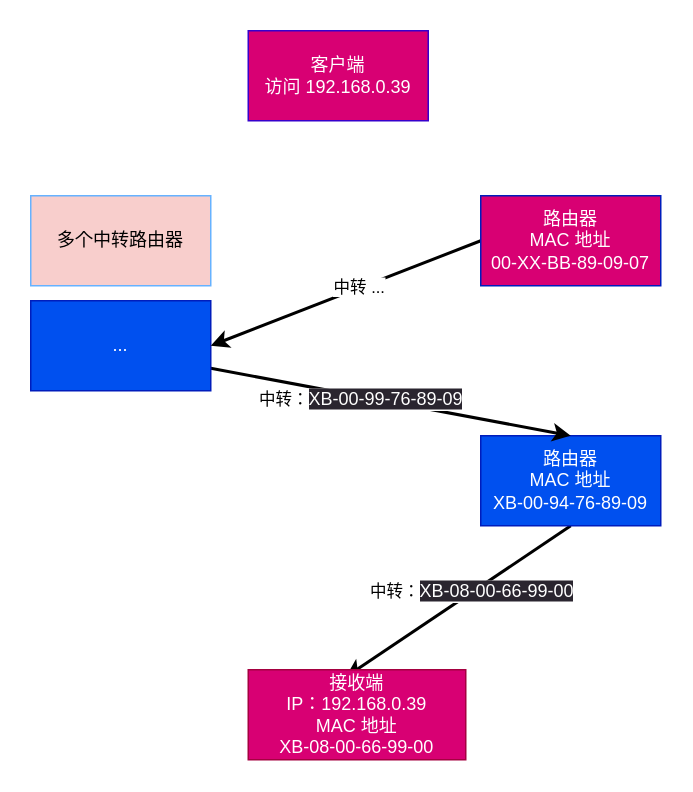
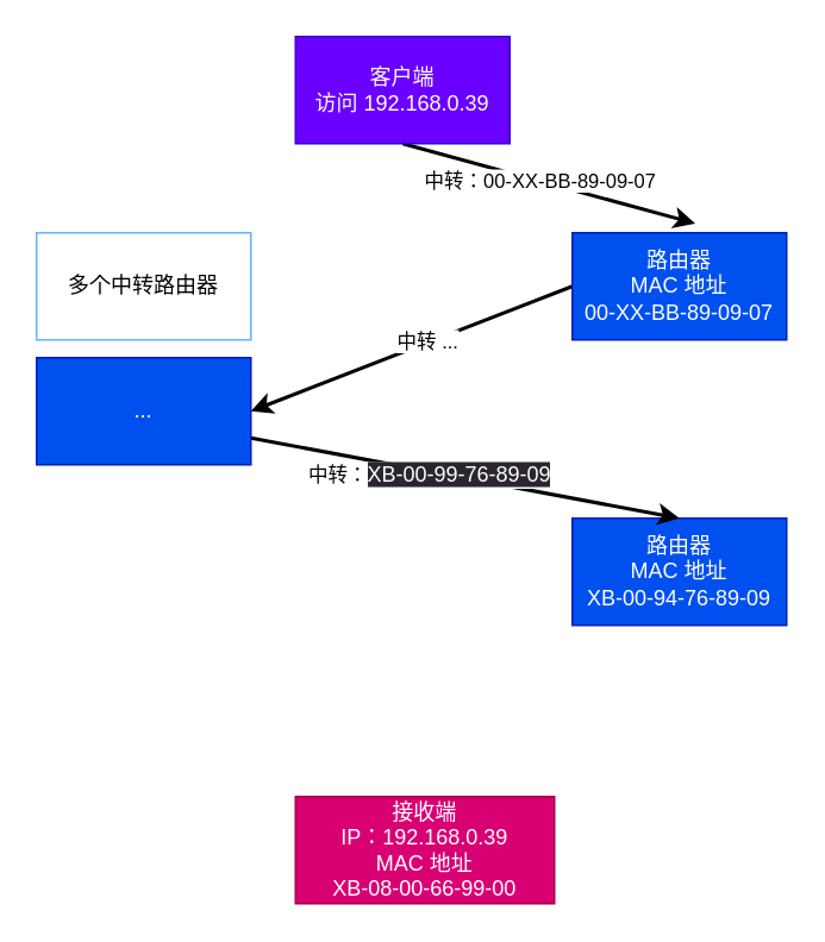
  <mxCell id="0" />
  <mxCell id="1" parent="0" />
- <mxCell id="4" value="客户端&lt;br&gt;访问 192.168.0.39" style="rounded=0;whiteSpace=wrap;html=1;fillColor=#d80073;fontColor=#ffffff;strokeColor=#3700CC;" parent="1" vertex="1"><mxGeometry x="165" y="20" width="120" height="60" as="geometry" /></mxCell>
- <mxCell id="5" style="edgeStyle=none;html=1;exitX=0.5;exitY=1;exitDx=0;exitDy=0;entryX=0.449;entryY=0.08;entryDx=0;entryDy=0;entryPerimeter=0;strokeColor=#000000;strokeWidth=2;fontColor=#000000;" parent="1" source="7" target="15" edge="1"><mxGeometry relative="1" as="geometry" /></mxCell>
- <mxCell id="6" value="中转：&lt;span style=&quot;color: rgb(255, 255, 255); font-size: 12px; background-color: rgb(42, 37, 47);&quot;&gt;XB-08-00-66-99-00&lt;/span&gt;" style="edgeLabel;html=1;align=center;verticalAlign=middle;resizable=0;points=[];" vertex="1" connectable="0" parent="5"><mxGeometry x="-0.111" y="-1" relative="1" as="geometry"><mxPoint as="offset" /></mxGeometry></mxCell>
+ <mxCell id="2" style="edgeStyle=none;html=1;exitX=0.5;exitY=1;exitDx=0;exitDy=0;entryX=0.574;entryY=-0.087;entryDx=0;entryDy=0;entryPerimeter=0;strokeColor=#000000;strokeWidth=2;" parent="1" source="4" target="13" edge="1"><mxGeometry relative="1" as="geometry" /></mxCell>
+ <mxCell id="3" value="中转：00-XX-BB-89-09-07" style="edgeLabel;html=1;align=center;verticalAlign=middle;resizable=0;points=[];" vertex="1" connectable="0" parent="2"><mxGeometry x="-0.379" relative="1" as="geometry"><mxPoint x="25" y="7" as="offset" /></mxGeometry></mxCell>
+ <mxCell id="4" value="客户端&lt;br&gt;访问 192.168.0.39" style="rounded=0;whiteSpace=wrap;html=1;fillColor=#6a00ff;fontColor=#ffffff;strokeColor=#3700CC;" parent="1" vertex="1"><mxGeometry x="165" y="20" width="120" height="60" as="geometry" /></mxCell>
  <mxCell id="7" value="路由器&lt;br&gt;MAC 地址&lt;br&gt;XB-00-94-76-89-09" style="rounded=0;whiteSpace=wrap;html=1;fillColor=#0050ef;fontColor=#ffffff;strokeColor=#001DBC;" parent="1" vertex="1"><mxGeometry x="320" y="290" width="120" height="60" as="geometry" /></mxCell>
  <mxCell id="8" style="edgeStyle=none;html=1;exitX=1;exitY=0.75;exitDx=0;exitDy=0;entryX=0.5;entryY=0;entryDx=0;entryDy=0;strokeColor=#000000;strokeWidth=2;" parent="1" source="10" target="7" edge="1"><mxGeometry relative="1" as="geometry" /></mxCell>
  <mxCell id="9" value="中转：&lt;span style=&quot;color: rgb(255, 255, 255); font-size: 12px; background-color: rgb(42, 37, 47);&quot;&gt;XB-00-99-76-89-09&lt;/span&gt;" style="edgeLabel;html=1;align=center;verticalAlign=middle;resizable=0;points=[];" vertex="1" connectable="0" parent="8"><mxGeometry x="-0.162" y="-2" relative="1" as="geometry"><mxPoint as="offset" /></mxGeometry></mxCell>
  <mxCell id="10" value="..." style="rounded=0;whiteSpace=wrap;html=1;fillColor=#0050ef;fontColor=#ffffff;strokeColor=#001DBC;" parent="1" vertex="1"><mxGeometry x="20" y="200" width="120" height="60" as="geometry" /></mxCell>
  <mxCell id="11" style="edgeStyle=none;html=1;exitX=0;exitY=0.5;exitDx=0;exitDy=0;entryX=1;entryY=0.5;entryDx=0;entryDy=0;strokeColor=#000000;strokeWidth=2;" parent="1" source="13" target="10" edge="1"><mxGeometry relative="1" as="geometry" /></mxCell>
  <mxCell id="12" value="中转 ..." style="edgeLabel;html=1;align=center;verticalAlign=middle;resizable=0;points=[];" vertex="1" connectable="0" parent="11"><mxGeometry x="-0.102" y="-1" relative="1" as="geometry"><mxPoint as="offset" /></mxGeometry></mxCell>
- <mxCell id="13" value="路由器&lt;br&gt;MAC 地址&lt;br&gt;00-XX-BB-89-09-07" style="rounded=0;whiteSpace=wrap;html=1;fillColor=#d80073;fontColor=#ffffff;strokeColor=#001DBC;" parent="1" vertex="1"><mxGeometry x="320" y="130" width="120" height="60" as="geometry" /></mxCell>
- <mxCell id="14" value="多个中转路由器" style="rounded=0;whiteSpace=wrap;html=1;strokeColor=#66B2FF;fontColor=#000000;fillColor=#f8cecc;" parent="1" vertex="1"><mxGeometry x="20" y="130" width="120" height="60" as="geometry" /></mxCell>
+ <mxCell id="13" value="路由器&lt;br&gt;MAC 地址&lt;br&gt;00-XX-BB-89-09-07" style="rounded=0;whiteSpace=wrap;html=1;fillColor=#0050ef;fontColor=#ffffff;strokeColor=#001DBC;" parent="1" vertex="1"><mxGeometry x="320" y="130" width="120" height="60" as="geometry" /></mxCell>
+ <mxCell id="14" value="多个中转路由器" style="rounded=0;whiteSpace=wrap;html=1;strokeColor=#66B2FF;fontColor=#000000;fillColor=#FFFFFF;" parent="1" vertex="1"><mxGeometry x="20" y="130" width="120" height="60" as="geometry" /></mxCell>
  <mxCell id="15" value="接收端&lt;br&gt;IP：192.168.0.39&lt;br&gt;MAC 地址&lt;br&gt;XB-08-00-66-99-00" style="rounded=0;whiteSpace=wrap;html=1;strokeColor=#A50040;fontColor=#ffffff;fillColor=#d80073;" parent="1" vertex="1"><mxGeometry x="165" y="446" width="145" height="60" as="geometry" /></mxCell>
